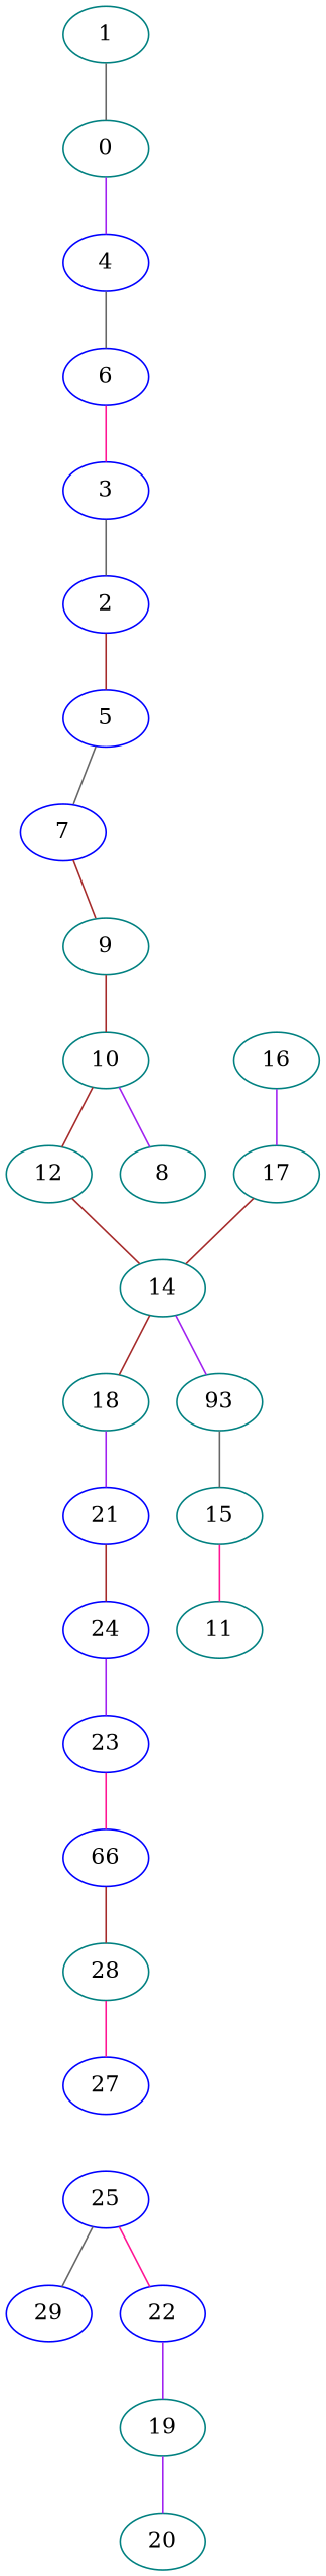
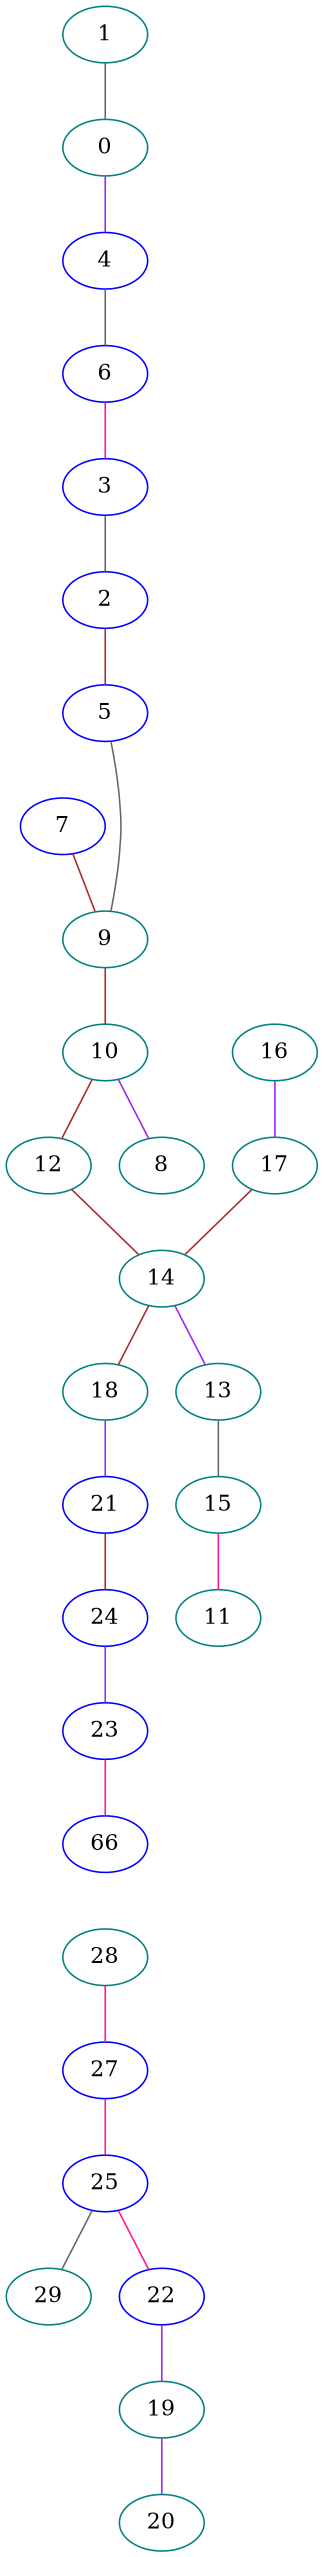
  strict graph {
    fontname="DejaVu Serif"
    node [color=teal fontname="DejaVu Serif"]
    edge [color=brown fontname="DejaVu Serif"]
    1
    0
    4 [color=blue]
    6 [color=blue]
    3 [color=blue]
    2 [color=blue]
    5 [color=blue]
    7 [color=blue]
    9
    10
    12
    8
    14
    16
    17
    18
-   13 [label=93]
+   13
    21 [color=blue]
    15
    24 [color=blue]
    23 [color=blue]
    n22 [color=blue label=66]
    28
    27 [color=blue]
    25 [color=blue]
-   29 [color=blue]
+   29
    22 [color=blue]
    19
    20
    11
    1 -- 0 [color=gray40]
    0 -- 4 [color=purple]
    4 -- 6 [color=gray40]
    6 -- 3 [color=deeppink]
    3 -- 2 [color=gray40]
    2 -- 5
-   5 -- 7 [color=gray40]
+   5 -- 9 [color=gray40]
    7 -- 9
    9 -- 10
    10 -- 12
    10 -- 8 [color=purple]
    12 -- 14
    14 -- 18
    14 -- 13 [color=purple]
    16 -- 17 [color=purple]
    17 -- 14
    18 -- 21 [color=purple]
    13 -- 15 [color=gray40]
    21 -- 24
    15 -- 11 [color=deeppink]
    24 -- 23 [color=purple]
    23 -- n22 [color=deeppink]
-   n22 -- 28
    28 -- 27 [color=deeppink]
+   27 -- 25 [color=deeppink]
    25 -- 29 [color=gray40]
    25 -- 22 [color=deeppink]
    22 -- 19 [color=purple]
    19 -- 20 [color=purple]
  }
